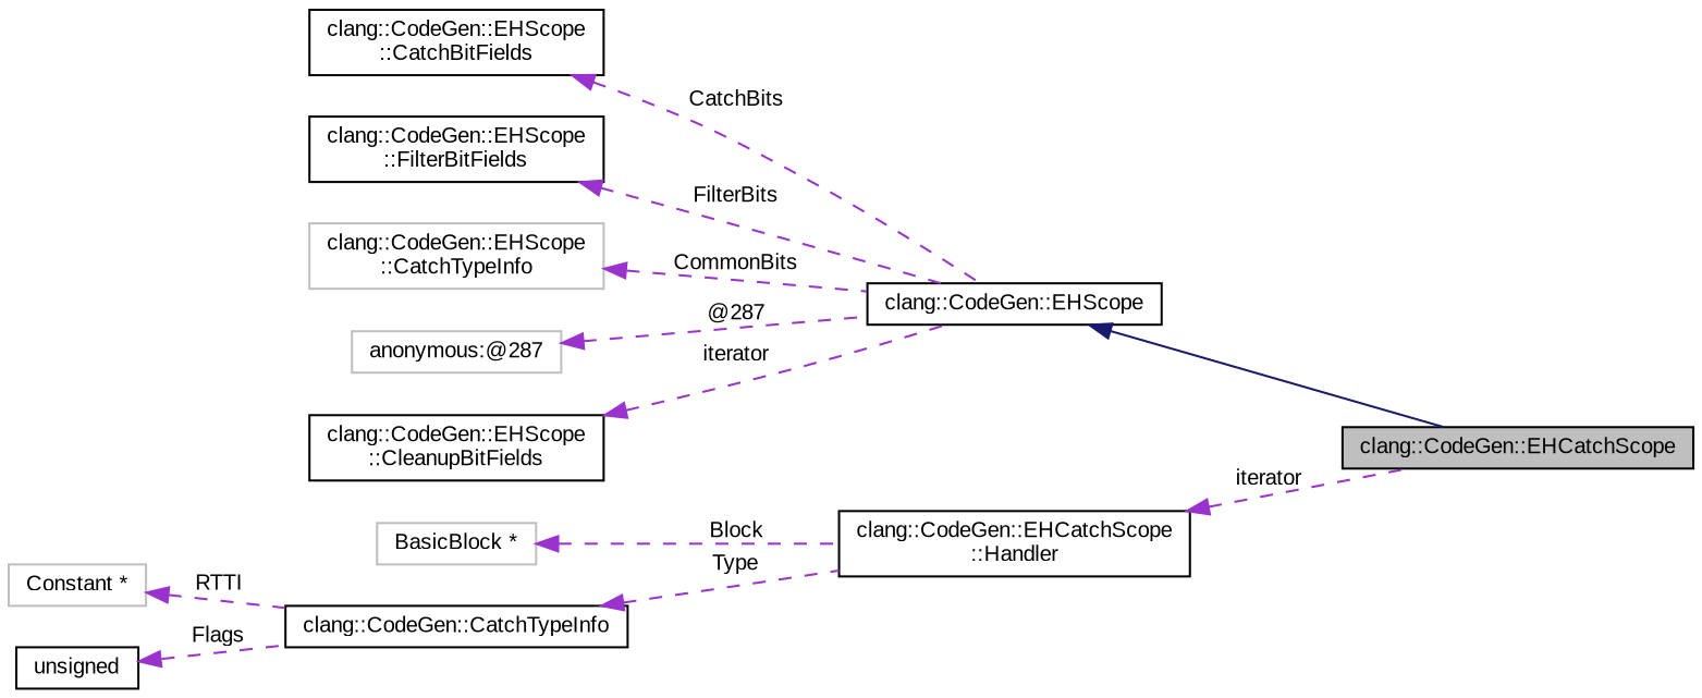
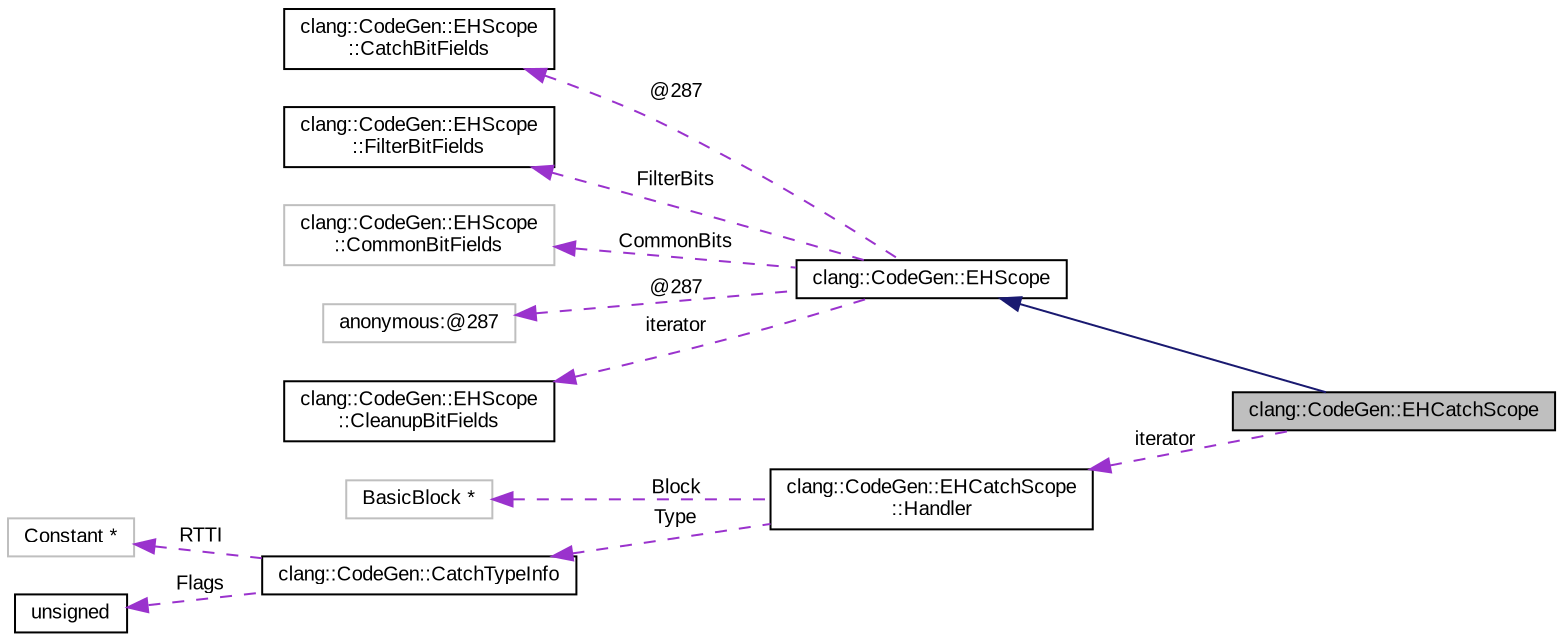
  digraph {
    fontname="Liberation Sans"
    rankdir=LR
    node [color=black fontname="Liberation Sans" fontsize=10 shape=record]
    edge [color=darkorchid3 dir=back fontname="Liberation Sans" fontsize=10 labelfontname=Helvetica labelfontsize=10 style=dashed]
    n1 [fillcolor=grey75 fontcolor=black height=0.2 label="clang::CodeGen::EHCatchScope" style=filled width=0.4]
    n2 [height=0.2 label="clang::CodeGen::EHScope" width=0.4]
    n3 [height=0.2 label="clang::CodeGen::EHScope\l::CatchBitFields" width=0.4]
    n4 [height=0.2 label="clang::CodeGen::EHScope\l::FilterBitFields" width=0.4]
-   n5 [color=grey75 height=0.2 label="clang::CodeGen::EHScope\l::CatchTypeInfo" width=0.4]
+   n5 [color=grey75 height=0.2 label="clang::CodeGen::EHScope\l::CommonBitFields" width=0.4]
    n6 [color=grey75 height=0.2 label="anonymous:@287" width=0.4]
    n7 [height=0.2 label="clang::CodeGen::EHScope\l::CleanupBitFields" width=0.4]
    n8 [height=0.2 label="clang::CodeGen::EHCatchScope\l::Handler" width=0.4]
    n9 [color=grey75 height=0.2 label="BasicBlock *" width=0.4]
    n10 [height=0.2 label="clang::CodeGen::CatchTypeInfo" width=0.4]
    n11 [color=grey75 height=0.2 label="Constant *" width=0.4]
    n12 [height=0.2 label=unsigned width=0.4]
    n2 -> n1 [color=midnightblue style=solid]
-   n3 -> n2 [label=" CatchBits"]
+   n3 -> n2 [label=" @287"]
    n4 -> n2 [label=" FilterBits"]
    n5 -> n2 [label=" CommonBits"]
    n6 -> n2 [label=" @287"]
    n7 -> n2 [label=" iterator"]
    n8 -> n1 [label=" iterator"]
    n9 -> n8 [label=" Block"]
    n10 -> n8 [label=" Type"]
    n11 -> n10 [label=" RTTI"]
    n12 -> n10 [label=" Flags"]
  }
